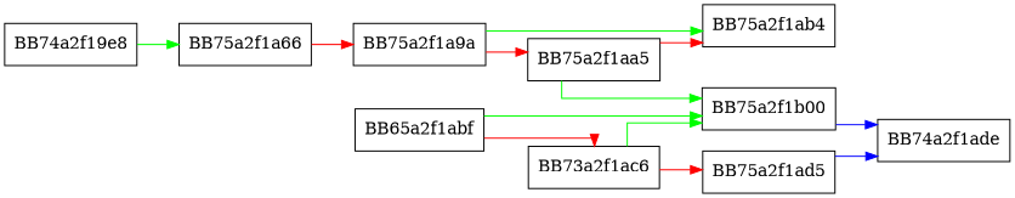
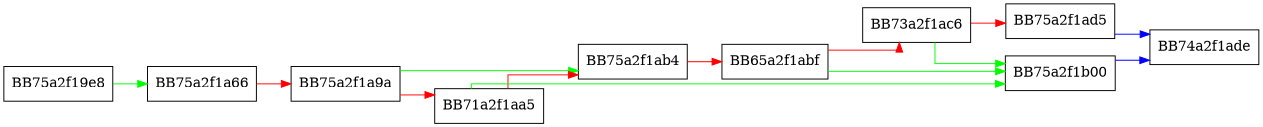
  digraph {
    rankdir=LR
    splines=ortho
    node [shape=box]
    edge [color=red]
-   BB75a2f19e8 [label=BB74a2f19e8]
+   BB75a2f19e8
    BB75a2f1a66
    BB75a2f1a9a
    BB75a2f1ab4
-   BB75a2f1aa5
+   BB75a2f1aa5 [label=BB71a2f1aa5]
    n6 [label=BB65a2f1abf]
    BB75a2f1b00
    n8 [label=BB74a2f1ade]
    n9 [label=BB73a2f1ac6]
    BB75a2f1ad5
    BB75a2f19e8 -> BB75a2f1a66 [color=green]
    BB75a2f1a66 -> BB75a2f1a9a
    BB75a2f1a9a -> BB75a2f1ab4 [color=green]
    BB75a2f1a9a -> BB75a2f1aa5
+   BB75a2f1ab4 -> n6
    BB75a2f1aa5 -> BB75a2f1ab4
    BB75a2f1aa5 -> BB75a2f1b00 [color=green]
    n6 -> BB75a2f1b00 [color=green]
    n6 -> n9
    BB75a2f1b00 -> n8 [color=blue]
    n9 -> BB75a2f1b00 [color=green]
    n9 -> BB75a2f1ad5
    BB75a2f1ad5 -> n8 [color=blue]
  }
